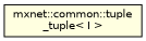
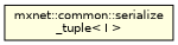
  digraph {
    rankdir=LR
-   n1 [color=black fillcolor=lightyellow fontname=Helvetica fontsize=10 height=0.2 label="mxnet::common::tuple\l_tuple\< I \>" shape=record style=filled width=0.4]
+   n1 [color=black fillcolor=lightyellow fontname=Helvetica fontsize=10 height=0.2 label="mxnet::common::serialize\l_tuple\< I \>" shape=record style=filled width=0.4]
  }
